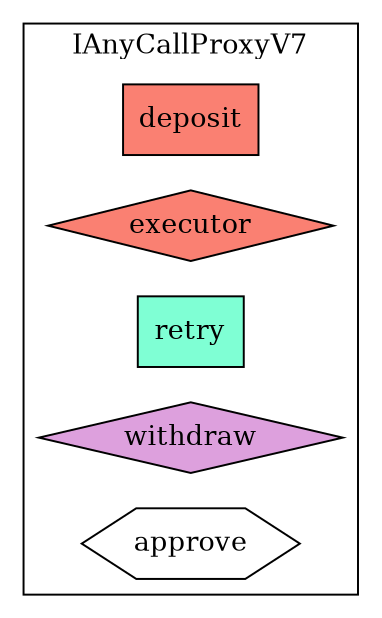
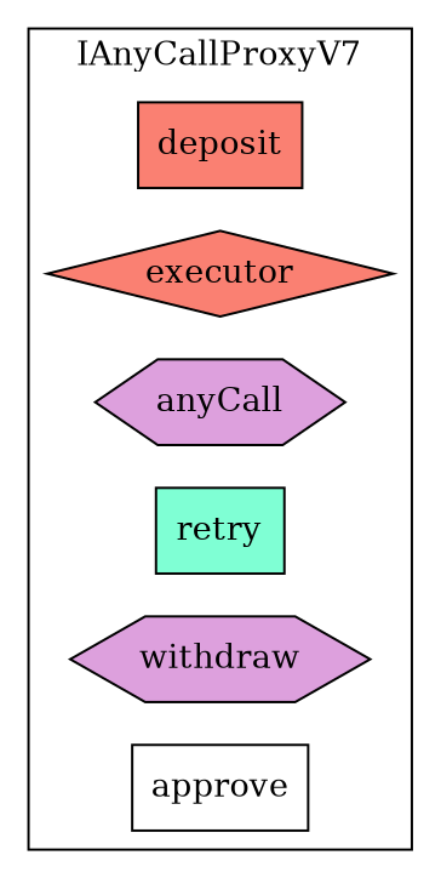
  strict digraph {
    rankdir=LR
    node [shape=box style=filled fillcolor=salmon]
    n1 [label=deposit]
    n2 [label=executor shape=diamond]
+   n3 [label=anyCall shape=hexagon fillcolor=plum]
    n4 [label=retry fillcolor=aquamarine]
-   n5 [label=withdraw shape=diamond fillcolor=plum]
-   n6 [label=approve shape=hexagon fillcolor=white]
+   n5 [label=withdraw shape=hexagon fillcolor=plum]
+   n6 [label=approve fillcolor=white]
    subgraph cluster_1 {
      label=IAnyCallProxyV7
      n1
      n2
+     n3
      n4
      n5
      n6
    }
    subgraph cluster_2 {
      label="[Solidity]"
    }
  }
